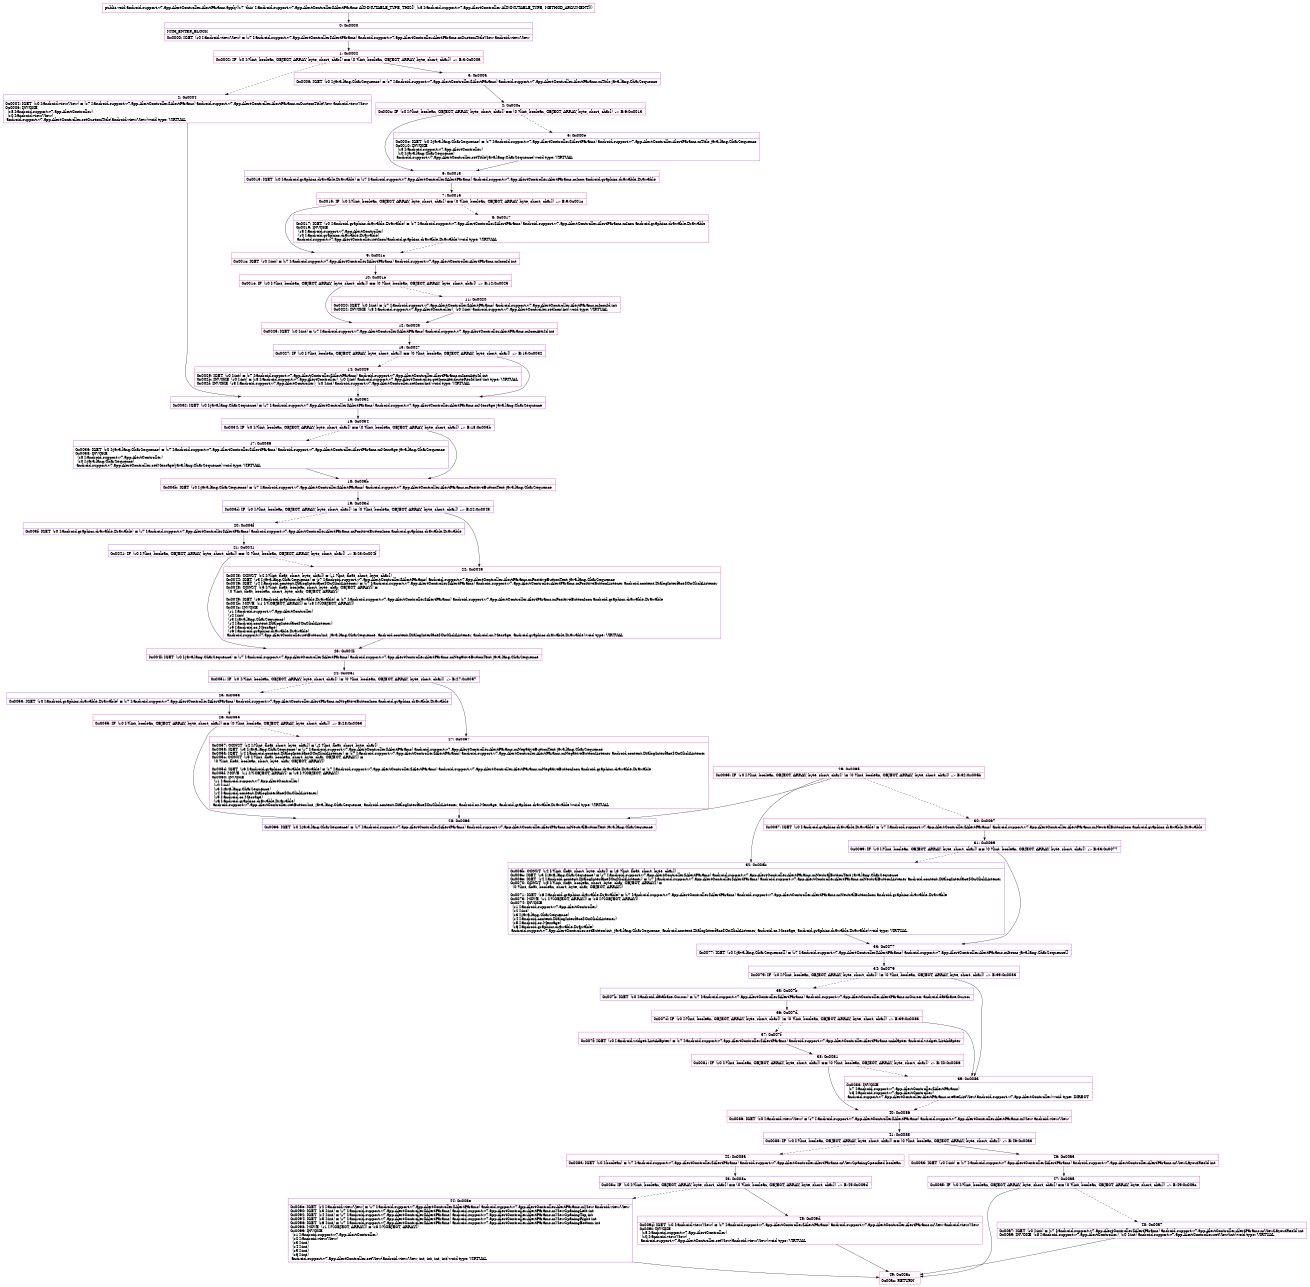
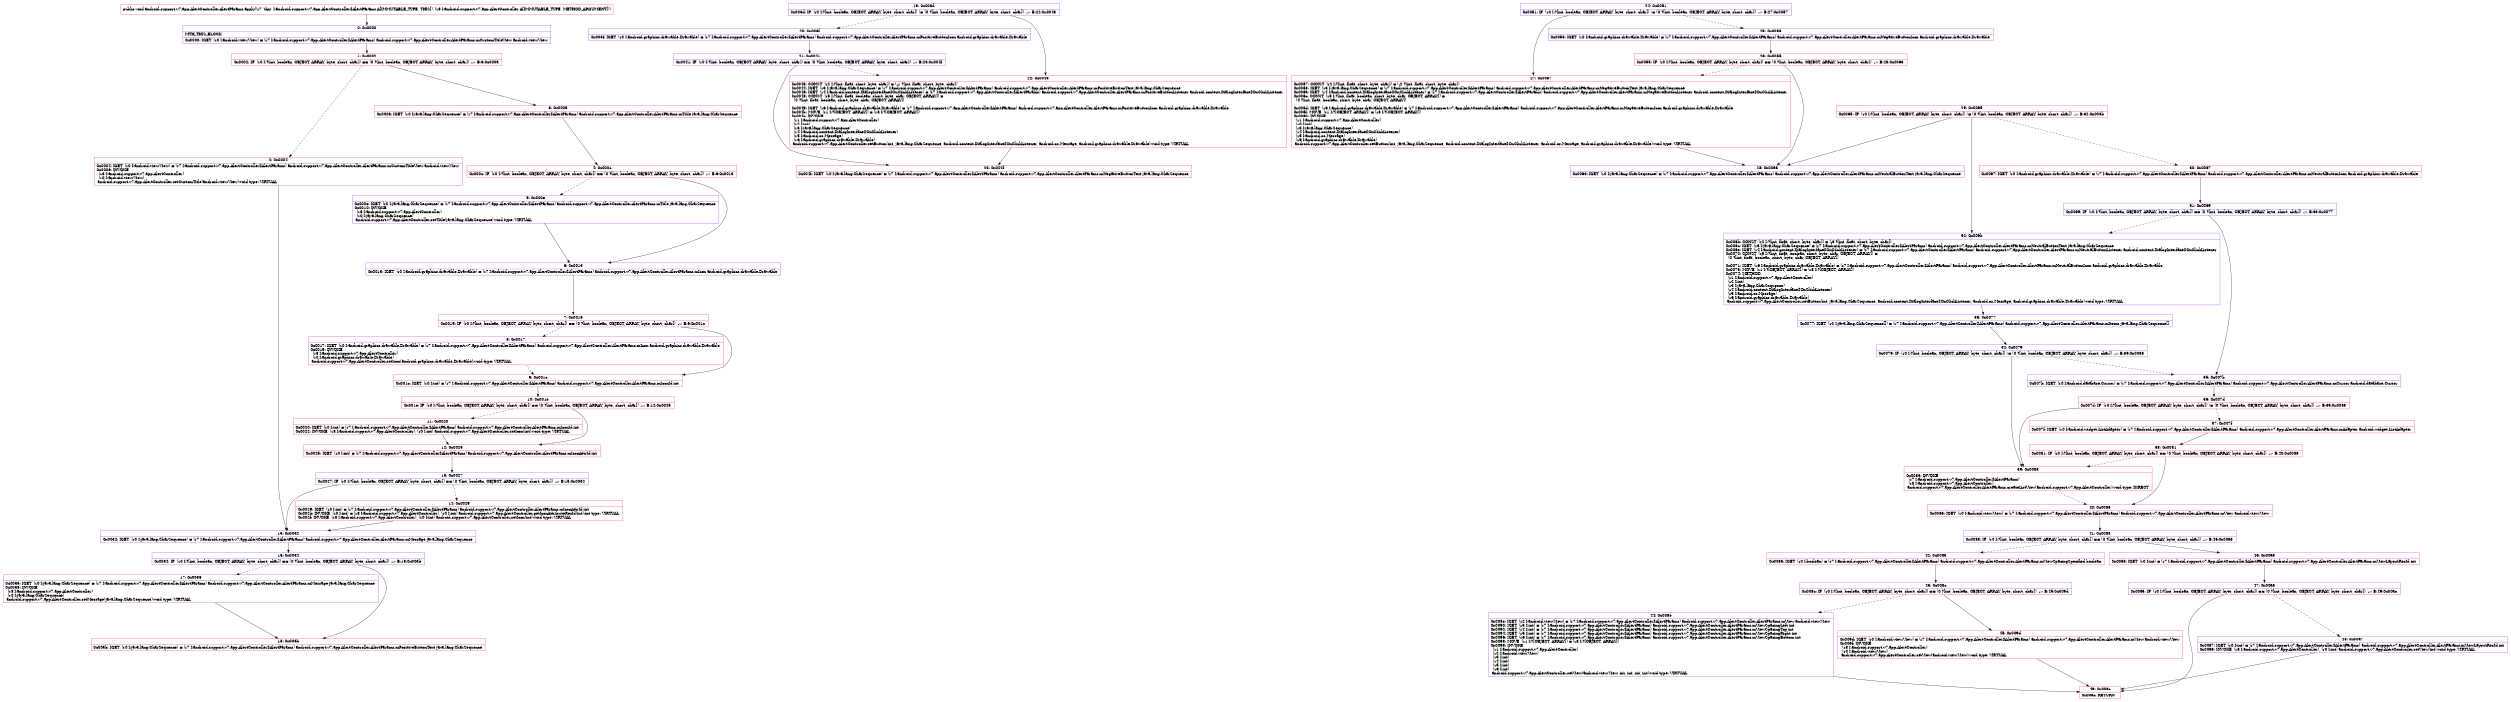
  digraph {
    fontname="DejaVu Serif"
    node [color=deeppink fontname="DejaVu Serif" shape=record]
    edge [fontname="DejaVu Serif"]
-   n1 [color=purple label="{0\:\ 0x0000|MTH_ENTER_BLOCK\l|0x0000: IGET  (r0 I:android.view.View) = (r7 I:android.support.v7.app.AlertController$AlertParams) android.support.v7.app.AlertController.AlertParams.mCustomTitleView android.view.View \l}"]
+   n1 [color=purple label="{0\:\ 0x0000|MTH_THIS_BLOCK\l|0x0000: IGET  (r0 I:android.view.View) = (r7 I:android.support.v7.app.AlertController$AlertParams) android.support.v7.app.AlertController.AlertParams.mCustomTitleView android.view.View \l}"]
    n2 [label="{1\:\ 0x0002|0x0002: IF  (r0 I:?[int, boolean, OBJECT, ARRAY, byte, short, char]) == (0 ?[int, boolean, OBJECT, ARRAY, byte, short, char])  \-\> B:3:0x000a \l}"]
    n3 [color=purple label="{2\:\ 0x0004|0x0004: IGET  (r0 I:android.view.View) = (r7 I:android.support.v7.app.AlertController$AlertParams) android.support.v7.app.AlertController.AlertParams.mCustomTitleView android.view.View \l0x0006: INVOKE  \l  (r8 I:android.support.v7.app.AlertController)\l  (r0 I:android.view.View)\l android.support.v7.app.AlertController.setCustomTitle(android.view.View):void type: VIRTUAL \l}"]
-   n4 [color=purple label="{3\:\ 0x000a|0x000a: IGET  (r0 I:java.lang.CharSequence) = (r7 I:android.support.v7.app.AlertController$AlertParams) android.support.v7.app.AlertController.AlertParams.mTitle java.lang.CharSequence \l}"]
+   n4 [label="{3\:\ 0x000a|0x000a: IGET  (r0 I:java.lang.CharSequence) = (r7 I:android.support.v7.app.AlertController$AlertParams) android.support.v7.app.AlertController.AlertParams.mTitle java.lang.CharSequence \l}"]
    n5 [color=purple label="{15\:\ 0x0032|0x0032: IGET  (r0 I:java.lang.CharSequence) = (r7 I:android.support.v7.app.AlertController$AlertParams) android.support.v7.app.AlertController.AlertParams.mMessage java.lang.CharSequence \l}"]
    n6 [label="{4\:\ 0x000c|0x000c: IF  (r0 I:?[int, boolean, OBJECT, ARRAY, byte, short, char]) == (0 ?[int, boolean, OBJECT, ARRAY, byte, short, char])  \-\> B:6:0x0013 \l}"]
    n7 [color=purple label="{16\:\ 0x0034|0x0034: IF  (r0 I:?[int, boolean, OBJECT, ARRAY, byte, short, char]) == (0 ?[int, boolean, OBJECT, ARRAY, byte, short, char])  \-\> B:18:0x003b \l}"]
    n8 [color=purple label="{5\:\ 0x000e|0x000e: IGET  (r0 I:java.lang.CharSequence) = (r7 I:android.support.v7.app.AlertController$AlertParams) android.support.v7.app.AlertController.AlertParams.mTitle java.lang.CharSequence \l0x0010: INVOKE  \l  (r8 I:android.support.v7.app.AlertController)\l  (r0 I:java.lang.CharSequence)\l android.support.v7.app.AlertController.setTitle(java.lang.CharSequence):void type: VIRTUAL \l}"]
    n9 [color=purple label="{6\:\ 0x0013|0x0013: IGET  (r0 I:android.graphics.drawable.Drawable) = (r7 I:android.support.v7.app.AlertController$AlertParams) android.support.v7.app.AlertController.AlertParams.mIcon android.graphics.drawable.Drawable \l}"]
    n10 [label="{7\:\ 0x0015|0x0015: IF  (r0 I:?[int, boolean, OBJECT, ARRAY, byte, short, char]) == (0 ?[int, boolean, OBJECT, ARRAY, byte, short, char])  \-\> B:9:0x001c \l}"]
    n11 [label="{8\:\ 0x0017|0x0017: IGET  (r0 I:android.graphics.drawable.Drawable) = (r7 I:android.support.v7.app.AlertController$AlertParams) android.support.v7.app.AlertController.AlertParams.mIcon android.graphics.drawable.Drawable \l0x0019: INVOKE  \l  (r8 I:android.support.v7.app.AlertController)\l  (r0 I:android.graphics.drawable.Drawable)\l android.support.v7.app.AlertController.setIcon(android.graphics.drawable.Drawable):void type: VIRTUAL \l}"]
    n12 [label="{9\:\ 0x001c|0x001c: IGET  (r0 I:int) = (r7 I:android.support.v7.app.AlertController$AlertParams) android.support.v7.app.AlertController.AlertParams.mIconId int \l}"]
    n13 [label="{10\:\ 0x001e|0x001e: IF  (r0 I:?[int, boolean, OBJECT, ARRAY, byte, short, char]) == (0 ?[int, boolean, OBJECT, ARRAY, byte, short, char])  \-\> B:12:0x0025 \l}"]
    n14 [label="{11\:\ 0x0020|0x0020: IGET  (r0 I:int) = (r7 I:android.support.v7.app.AlertController$AlertParams) android.support.v7.app.AlertController.AlertParams.mIconId int \l0x0022: INVOKE  (r8 I:android.support.v7.app.AlertController), (r0 I:int) android.support.v7.app.AlertController.setIcon(int):void type: VIRTUAL \l}"]
    n15 [label="{12\:\ 0x0025|0x0025: IGET  (r0 I:int) = (r7 I:android.support.v7.app.AlertController$AlertParams) android.support.v7.app.AlertController.AlertParams.mIconAttrId int \l}"]
    n16 [color=purple label="{13\:\ 0x0027|0x0027: IF  (r0 I:?[int, boolean, OBJECT, ARRAY, byte, short, char]) == (0 ?[int, boolean, OBJECT, ARRAY, byte, short, char])  \-\> B:15:0x0032 \l}"]
    n17 [label="{14\:\ 0x0029|0x0029: IGET  (r0 I:int) = (r7 I:android.support.v7.app.AlertController$AlertParams) android.support.v7.app.AlertController.AlertParams.mIconAttrId int \l0x002b: INVOKE  (r0 I:int) = (r8 I:android.support.v7.app.AlertController), (r0 I:int) android.support.v7.app.AlertController.getIconAttributeResId(int):int type: VIRTUAL \l0x002f: INVOKE  (r8 I:android.support.v7.app.AlertController), (r0 I:int) android.support.v7.app.AlertController.setIcon(int):void type: VIRTUAL \l}"]
    n18 [color=purple label="{17\:\ 0x0036|0x0036: IGET  (r0 I:java.lang.CharSequence) = (r7 I:android.support.v7.app.AlertController$AlertParams) android.support.v7.app.AlertController.AlertParams.mMessage java.lang.CharSequence \l0x0038: INVOKE  \l  (r8 I:android.support.v7.app.AlertController)\l  (r0 I:java.lang.CharSequence)\l android.support.v7.app.AlertController.setMessage(java.lang.CharSequence):void type: VIRTUAL \l}"]
    n19 [label="{18\:\ 0x003b|0x003b: IGET  (r0 I:java.lang.CharSequence) = (r7 I:android.support.v7.app.AlertController$AlertParams) android.support.v7.app.AlertController.AlertParams.mPositiveButtonText java.lang.CharSequence \l}"]
    n20 [color=purple label="{19\:\ 0x003d|0x003d: IF  (r0 I:?[int, boolean, OBJECT, ARRAY, byte, short, char]) != (0 ?[int, boolean, OBJECT, ARRAY, byte, short, char])  \-\> B:22:0x0043 \l}"]
    n21 [color=purple label="{20\:\ 0x003f|0x003f: IGET  (r0 I:android.graphics.drawable.Drawable) = (r7 I:android.support.v7.app.AlertController$AlertParams) android.support.v7.app.AlertController.AlertParams.mPositiveButtonIcon android.graphics.drawable.Drawable \l}"]
    n22 [label="{22\:\ 0x0043|0x0043: CONST  (r2 I:?[int, float, short, byte, char]) = (\-1 ?[int, float, short, byte, char]) \l0x0044: IGET  (r3 I:java.lang.CharSequence) = (r7 I:android.support.v7.app.AlertController$AlertParams) android.support.v7.app.AlertController.AlertParams.mPositiveButtonText java.lang.CharSequence \l0x0046: IGET  (r4 I:android.content.DialogInterface$OnClickListener) = (r7 I:android.support.v7.app.AlertController$AlertParams) android.support.v7.app.AlertController.AlertParams.mPositiveButtonListener android.content.DialogInterface$OnClickListener \l0x0048: CONST  (r5 I:?[int, float, boolean, short, byte, char, OBJECT, ARRAY]) = \l  (0 ?[int, float, boolean, short, byte, char, OBJECT, ARRAY])\l \l0x0049: IGET  (r6 I:android.graphics.drawable.Drawable) = (r7 I:android.support.v7.app.AlertController$AlertParams) android.support.v7.app.AlertController.AlertParams.mPositiveButtonIcon android.graphics.drawable.Drawable \l0x004b: MOVE  (r1 I:?[OBJECT, ARRAY]) = (r8 I:?[OBJECT, ARRAY]) \l0x004c: INVOKE  \l  (r1 I:android.support.v7.app.AlertController)\l  (r2 I:int)\l  (r3 I:java.lang.CharSequence)\l  (r4 I:android.content.DialogInterface$OnClickListener)\l  (r5 I:android.os.Message)\l  (r6 I:android.graphics.drawable.Drawable)\l android.support.v7.app.AlertController.setButton(int, java.lang.CharSequence, android.content.DialogInterface$OnClickListener, android.os.Message, android.graphics.drawable.Drawable):void type: VIRTUAL \l}"]
    n23 [color=purple label="{21\:\ 0x0041|0x0041: IF  (r0 I:?[int, boolean, OBJECT, ARRAY, byte, short, char]) == (0 ?[int, boolean, OBJECT, ARRAY, byte, short, char])  \-\> B:23:0x004f \l}"]
    n24 [label="{23\:\ 0x004f|0x004f: IGET  (r0 I:java.lang.CharSequence) = (r7 I:android.support.v7.app.AlertController$AlertParams) android.support.v7.app.AlertController.AlertParams.mNegativeButtonText java.lang.CharSequence \l}"]
    n25 [color=purple label="{24\:\ 0x0051|0x0051: IF  (r0 I:?[int, boolean, OBJECT, ARRAY, byte, short, char]) != (0 ?[int, boolean, OBJECT, ARRAY, byte, short, char])  \-\> B:27:0x0057 \l}"]
    n26 [color=purple label="{25\:\ 0x0053|0x0053: IGET  (r0 I:android.graphics.drawable.Drawable) = (r7 I:android.support.v7.app.AlertController$AlertParams) android.support.v7.app.AlertController.AlertParams.mNegativeButtonIcon android.graphics.drawable.Drawable \l}"]
    n27 [label="{27\:\ 0x0057|0x0057: CONST  (r2 I:?[int, float, short, byte, char]) = (\-2 ?[int, float, short, byte, char]) \l0x0058: IGET  (r3 I:java.lang.CharSequence) = (r7 I:android.support.v7.app.AlertController$AlertParams) android.support.v7.app.AlertController.AlertParams.mNegativeButtonText java.lang.CharSequence \l0x005a: IGET  (r4 I:android.content.DialogInterface$OnClickListener) = (r7 I:android.support.v7.app.AlertController$AlertParams) android.support.v7.app.AlertController.AlertParams.mNegativeButtonListener android.content.DialogInterface$OnClickListener \l0x005c: CONST  (r5 I:?[int, float, boolean, short, byte, char, OBJECT, ARRAY]) = \l  (0 ?[int, float, boolean, short, byte, char, OBJECT, ARRAY])\l \l0x005d: IGET  (r6 I:android.graphics.drawable.Drawable) = (r7 I:android.support.v7.app.AlertController$AlertParams) android.support.v7.app.AlertController.AlertParams.mNegativeButtonIcon android.graphics.drawable.Drawable \l0x005f: MOVE  (r1 I:?[OBJECT, ARRAY]) = (r8 I:?[OBJECT, ARRAY]) \l0x0060: INVOKE  \l  (r1 I:android.support.v7.app.AlertController)\l  (r0 I:int)\l  (r3 I:java.lang.CharSequence)\l  (r4 I:android.content.DialogInterface$OnClickListener)\l  (r5 I:android.os.Message)\l  (r6 I:android.graphics.drawable.Drawable)\l android.support.v7.app.AlertController.setButton(int, java.lang.CharSequence, android.content.DialogInterface$OnClickListener, android.os.Message, android.graphics.drawable.Drawable):void type: VIRTUAL \l}"]
    n28 [label="{26\:\ 0x0055|0x0055: IF  (r0 I:?[int, boolean, OBJECT, ARRAY, byte, short, char]) == (0 ?[int, boolean, OBJECT, ARRAY, byte, short, char])  \-\> B:28:0x0063 \l}"]
    n29 [color=purple label="{28\:\ 0x0063|0x0063: IGET  (r0 I:java.lang.CharSequence) = (r7 I:android.support.v7.app.AlertController$AlertParams) android.support.v7.app.AlertController.AlertParams.mNeutralButtonText java.lang.CharSequence \l}"]
    n30 [label="{29\:\ 0x0065|0x0065: IF  (r0 I:?[int, boolean, OBJECT, ARRAY, byte, short, char]) != (0 ?[int, boolean, OBJECT, ARRAY, byte, short, char])  \-\> B:32:0x006b \l}"]
    n31 [label="{30\:\ 0x0067|0x0067: IGET  (r0 I:android.graphics.drawable.Drawable) = (r7 I:android.support.v7.app.AlertController$AlertParams) android.support.v7.app.AlertController.AlertParams.mNeutralButtonIcon android.graphics.drawable.Drawable \l}"]
-   n32 [color=purple label="{32\:\ 0x006b|0x006b: CONST  (r2 I:?[int, float, short, byte, char]) = (\-3 ?[int, float, short, byte, char]) \l0x006c: IGET  (r3 I:java.lang.CharSequence) = (r7 I:android.support.v7.app.AlertController$AlertParams) android.support.v7.app.AlertController.AlertParams.mNeutralButtonText java.lang.CharSequence \l0x006e: IGET  (r4 I:android.content.DialogInterface$OnClickListener) = (r7 I:android.support.v7.app.AlertController$AlertParams) android.support.v7.app.AlertController.AlertParams.mNeutralButtonListener android.content.DialogInterface$OnClickListener \l0x0070: CONST  (r5 I:?[int, float, boolean, short, byte, char, OBJECT, ARRAY]) = \l  (0 ?[int, float, boolean, short, byte, char, OBJECT, ARRAY])\l \l0x0071: IGET  (r6 I:android.graphics.drawable.Drawable) = (r7 I:android.support.v7.app.AlertController$AlertParams) android.support.v7.app.AlertController.AlertParams.mNeutralButtonIcon android.graphics.drawable.Drawable \l0x0073: MOVE  (r1 I:?[OBJECT, ARRAY]) = (r8 I:?[OBJECT, ARRAY]) \l0x0074: INVOKE  \l  (r1 I:android.support.v7.app.AlertController)\l  (r2 I:int)\l  (r3 I:java.lang.CharSequence)\l  (r4 I:android.content.DialogInterface$OnClickListener)\l  (r5 I:android.os.Message)\l  (r6 I:android.graphics.drawable.Drawable)\l android.support.v7.app.AlertController.setButton(int, java.lang.CharSequence, android.content.DialogInterface$OnClickListener, android.os.Message, android.graphics.drawable.Drawable):void type: VIRTUAL \l}"]
+   n32 [color=purple label="{32\:\ 0x006b|0x006b: CONST  (r2 I:?[int, float, short, byte, char]) = (\-3 ?[int, float, short, byte, char]) \l0x006c: IGET  (r3 I:java.lang.CharSequence) = (r7 I:android.support.v7.app.AlertController$AlertParams) android.support.v7.app.AlertController.AlertParams.mNeutralButtonText java.lang.CharSequence \l0x006e: IGET  (r4 I:android.content.DialogInterface$OnClickListener) = (r7 I:android.support.v7.app.AlertController$AlertParams) android.support.v7.app.AlertController.AlertParams.mNeutralButtonListener android.content.DialogInterface$OnClickListener \l0x0070: CONST  (r5 I:?[int, float, boolean, short, byte, char, OBJECT, ARRAY]) = \l  (0 ?[int, float, boolean, short, byte, char, OBJECT, ARRAY])\l \l0x0071: IGET  (r6 I:android.graphics.drawable.Drawable) = (r7 I:android.support.v7.app.AlertController$AlertParams) android.support.v7.app.AlertController.AlertParams.mNeutralButtonIcon android.graphics.drawable.Drawable \l0x0073: MOVE  (r1 I:?[OBJECT, ARRAY]) = (r8 I:?[OBJECT, ARRAY]) \l0x0074: METHOD  \l  (r1 I:android.support.v7.app.AlertController)\l  (r2 I:int)\l  (r3 I:java.lang.CharSequence)\l  (r4 I:android.content.DialogInterface$OnClickListener)\l  (r5 I:android.os.Message)\l  (r6 I:android.graphics.drawable.Drawable)\l android.support.v7.app.AlertController.setButton(int, java.lang.CharSequence, android.content.DialogInterface$OnClickListener, android.os.Message, android.graphics.drawable.Drawable):void type: VIRTUAL \l}"]
    n33 [color=purple label="{31\:\ 0x0069|0x0069: IF  (r0 I:?[int, boolean, OBJECT, ARRAY, byte, short, char]) == (0 ?[int, boolean, OBJECT, ARRAY, byte, short, char])  \-\> B:33:0x0077 \l}"]
    n34 [color=purple label="{33\:\ 0x0077|0x0077: IGET  (r0 I:java.lang.CharSequence[]) = (r7 I:android.support.v7.app.AlertController$AlertParams) android.support.v7.app.AlertController.AlertParams.mItems java.lang.CharSequence[] \l}"]
    n35 [color=purple label="{34\:\ 0x0079|0x0079: IF  (r0 I:?[int, boolean, OBJECT, ARRAY, byte, short, char]) != (0 ?[int, boolean, OBJECT, ARRAY, byte, short, char])  \-\> B:39:0x0083 \l}"]
    n36 [color=purple label="{35\:\ 0x007b|0x007b: IGET  (r0 I:android.database.Cursor) = (r7 I:android.support.v7.app.AlertController$AlertParams) android.support.v7.app.AlertController.AlertParams.mCursor android.database.Cursor \l}"]
    n37 [label="{39\:\ 0x0083|0x0083: INVOKE  \l  (r7 I:android.support.v7.app.AlertController$AlertParams)\l  (r8 I:android.support.v7.app.AlertController)\l android.support.v7.app.AlertController.AlertParams.createListView(android.support.v7.app.AlertController):void type: DIRECT \l}"]
    n38 [label="{36\:\ 0x007d|0x007d: IF  (r0 I:?[int, boolean, OBJECT, ARRAY, byte, short, char]) != (0 ?[int, boolean, OBJECT, ARRAY, byte, short, char])  \-\> B:39:0x0083 \l}"]
    n39 [label="{40\:\ 0x0086|0x0086: IGET  (r0 I:android.view.View) = (r7 I:android.support.v7.app.AlertController$AlertParams) android.support.v7.app.AlertController.AlertParams.mView android.view.View \l}"]
    n40 [label="{37\:\ 0x007f|0x007f: IGET  (r0 I:android.widget.ListAdapter) = (r7 I:android.support.v7.app.AlertController$AlertParams) android.support.v7.app.AlertController.AlertParams.mAdapter android.widget.ListAdapter \l}"]
    n41 [label="{38\:\ 0x0081|0x0081: IF  (r0 I:?[int, boolean, OBJECT, ARRAY, byte, short, char]) == (0 ?[int, boolean, OBJECT, ARRAY, byte, short, char])  \-\> B:40:0x0086 \l}"]
    n42 [color=purple label="{41\:\ 0x0088|0x0088: IF  (r0 I:?[int, boolean, OBJECT, ARRAY, byte, short, char]) == (0 ?[int, boolean, OBJECT, ARRAY, byte, short, char])  \-\> B:46:0x00a3 \l}"]
    n43 [label="{42\:\ 0x008a|0x008a: IGET  (r0 I:boolean) = (r7 I:android.support.v7.app.AlertController$AlertParams) android.support.v7.app.AlertController.AlertParams.mViewSpacingSpecified boolean \l}"]
    n44 [label="{46\:\ 0x00a3|0x00a3: IGET  (r0 I:int) = (r7 I:android.support.v7.app.AlertController$AlertParams) android.support.v7.app.AlertController.AlertParams.mViewLayoutResId int \l}"]
    n45 [color=purple label="{43\:\ 0x008c|0x008c: IF  (r0 I:?[int, boolean, OBJECT, ARRAY, byte, short, char]) == (0 ?[int, boolean, OBJECT, ARRAY, byte, short, char])  \-\> B:45:0x009d \l}"]
    n46 [color=purple label="{47\:\ 0x00a5|0x00a5: IF  (r0 I:?[int, boolean, OBJECT, ARRAY, byte, short, char]) == (0 ?[int, boolean, OBJECT, ARRAY, byte, short, char])  \-\> B:49:0x00ac \l}"]
    n47 [color=purple label="{44\:\ 0x008e|0x008e: IGET  (r2 I:android.view.View) = (r7 I:android.support.v7.app.AlertController$AlertParams) android.support.v7.app.AlertController.AlertParams.mView android.view.View \l0x0090: IGET  (r3 I:int) = (r7 I:android.support.v7.app.AlertController$AlertParams) android.support.v7.app.AlertController.AlertParams.mViewSpacingLeft int \l0x0092: IGET  (r4 I:int) = (r7 I:android.support.v7.app.AlertController$AlertParams) android.support.v7.app.AlertController.AlertParams.mViewSpacingTop int \l0x0094: IGET  (r5 I:int) = (r7 I:android.support.v7.app.AlertController$AlertParams) android.support.v7.app.AlertController.AlertParams.mViewSpacingRight int \l0x0096: IGET  (r6 I:int) = (r7 I:android.support.v7.app.AlertController$AlertParams) android.support.v7.app.AlertController.AlertParams.mViewSpacingBottom int \l0x0098: MOVE  (r1 I:?[OBJECT, ARRAY]) = (r8 I:?[OBJECT, ARRAY]) \l0x0099: INVOKE  \l  (r1 I:android.support.v7.app.AlertController)\l  (r2 I:android.view.View)\l  (r3 I:int)\l  (r4 I:int)\l  (r5 I:int)\l  (r6 I:int)\l android.support.v7.app.AlertController.setView(android.view.View, int, int, int, int):void type: VIRTUAL \l}"]
    n48 [label="{45\:\ 0x009d|0x009d: IGET  (r0 I:android.view.View) = (r7 I:android.support.v7.app.AlertController$AlertParams) android.support.v7.app.AlertController.AlertParams.mView android.view.View \l0x009f: INVOKE  \l  (r8 I:android.support.v7.app.AlertController)\l  (r0 I:android.view.View)\l android.support.v7.app.AlertController.setView(android.view.View):void type: VIRTUAL \l}"]
    n49 [label="{49\:\ 0x00ac|0x00ac: RETURN   \l}"]
    n50 [color=purple label="{48\:\ 0x00a7|0x00a7: IGET  (r0 I:int) = (r7 I:android.support.v7.app.AlertController$AlertParams) android.support.v7.app.AlertController.AlertParams.mViewLayoutResId int \l0x00a9: INVOKE  (r8 I:android.support.v7.app.AlertController), (r0 I:int) android.support.v7.app.AlertController.setView(int):void type: VIRTUAL \l}"]
    n51 [label="{public void android.support.v7.app.AlertController.AlertParams.apply((r7 'this' I:android.support.v7.app.AlertController$AlertParams A[IMMUTABLE_TYPE, THIS]), (r8 I:android.support.v7.app.AlertController A[IMMUTABLE_TYPE, METHOD_ARGUMENT])) }"]
    n1 -> n2
    n2 -> n3 [style=dashed]
    n2 -> n4
    n3 -> n5
    n4 -> n6
    n5 -> n7
    n6 -> n8 [style=dashed]
    n6 -> n9
    n7 -> n18 [style=dashed]
    n7 -> n19
    n8 -> n9
    n9 -> n10
    n10 -> n11 [style=dashed]
    n10 -> n12
    n11 -> n12 [style=dashed]
    n12 -> n13
    n13 -> n14 [style=dashed]
    n13 -> n15
    n14 -> n15
    n15 -> n16
    n16 -> n5
    n16 -> n17 [style=dashed]
    n17 -> n5
    n18 -> n19
-   n19 -> n20
    n20 -> n21 [style=dashed]
    n20 -> n22
    n21 -> n23
    n22 -> n24
    n23 -> n22 [style=dashed]
    n23 -> n24
-   n24 -> n25
    n25 -> n26 [style=dashed]
    n25 -> n27
    n26 -> n28
    n27 -> n29
    n28 -> n27 [style=dashed]
    n28 -> n29
    n30 -> n29
    n30 -> n31 [style=dashed]
    n30 -> n32
    n31 -> n33
    n32 -> n34
    n33 -> n32 [style=dashed]
-   n33 -> n34
+   n33 -> n36
    n34 -> n35
    n35 -> n36 [style=dashed]
    n35 -> n37
    n36 -> n38
    n37 -> n39 [style=dashed]
    n38 -> n37
    n38 -> n40 [style=dashed]
    n39 -> n42
    n40 -> n41
    n41 -> n37 [style=dashed]
    n41 -> n39
    n42 -> n43 [style=dashed]
    n42 -> n44
    n43 -> n45
    n44 -> n46
    n45 -> n47 [style=dashed]
    n45 -> n48
    n46 -> n49
    n46 -> n50 [style=dashed]
    n47 -> n49
    n48 -> n49
    n50 -> n49
    n51 -> n1
  }
